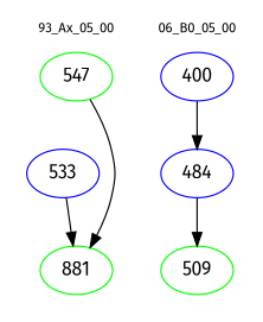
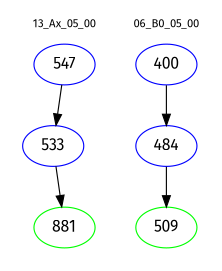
  digraph {
    fontname="Fira Sans"
    node [color=blue fontname="Fira Sans"]
    edge [color=black fontname="Fira Sans"]
-   n1 [color=green label=547]
+   n1 [label=547]
    n2 [label=533]
    n3 [color=green label=881]
    n4 [label=400]
    n5 [label=484]
    n6 [color=green label=509]
    subgraph cluster_1 {
      color=white
      fontsize=10
-     label="93_Ax_05_00"
+     label="13_Ax_05_00"
      n1
      n2
      n3
    }
    subgraph cluster_2 {
      color=white
      fontsize=10
      label="06_B0_05_00"
      n4
      n5
      n6
    }
-   n1 -> n3
+   n1 -> n2
    n2 -> n3
    n4 -> n5
    n5 -> n6
  }
